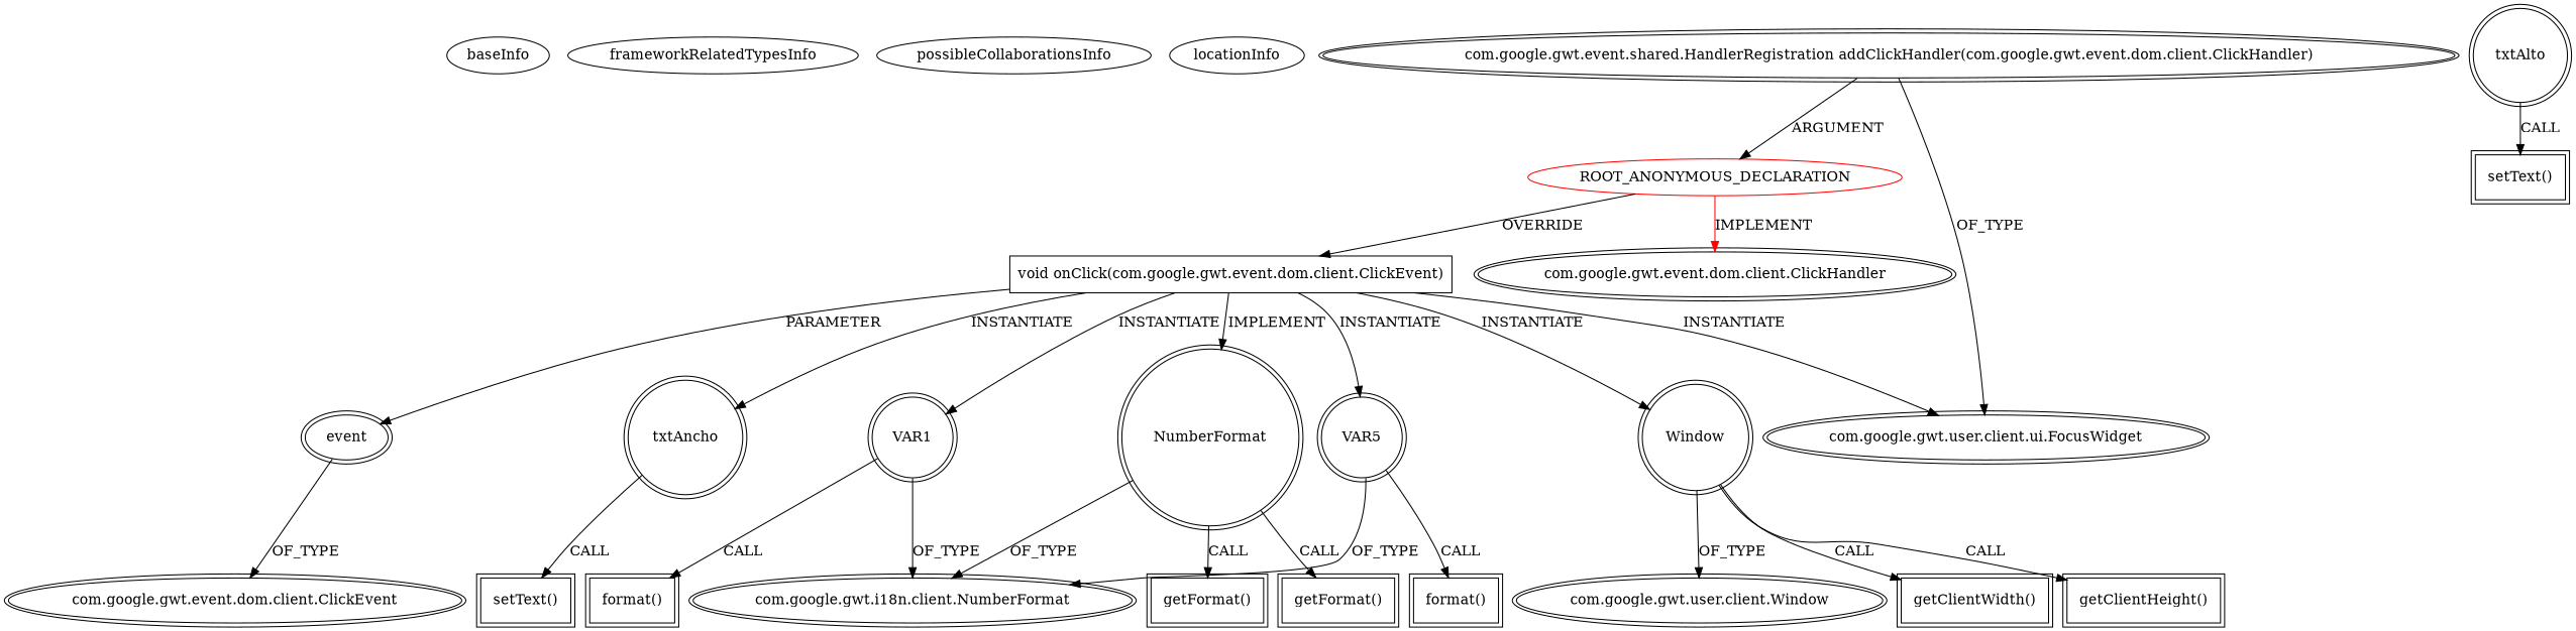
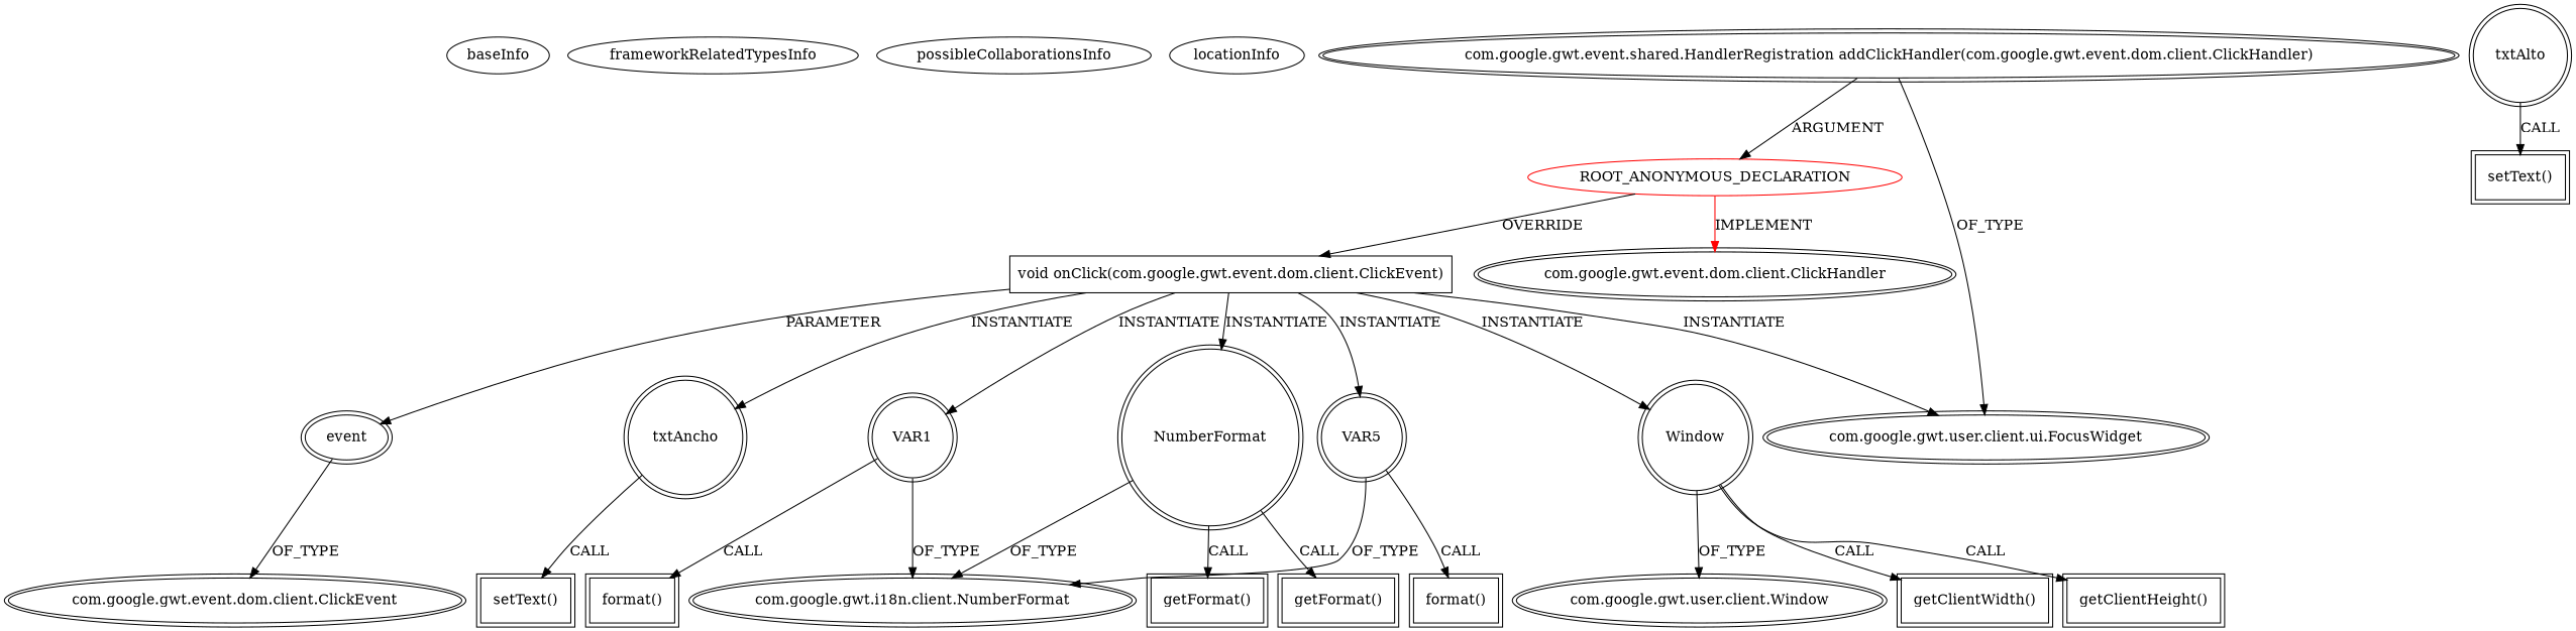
  digraph {
    node [isFrameworkType=true vertexType=INSIDE_CALL peripheries=2]
    baseInfo [category=extension_graph graphId=3316 isAnonymous=true possibleRelation=false isFrameworkType="" vertexType="" peripheries=""]
    frameworkRelatedTypesInfo [0="com.google.gwt.event.dom.client.ClickHandler" isFrameworkType="" vertexType="" peripheries=""]
    possibleCollaborationsInfo [isFrameworkType="" vertexType="" peripheries=""]
    locationInfo [contextSignature="void TfrmMenu()" filePath="/jumanor-matamarcianos/matamarcianos-master/src/main/java/pck/client/TfrmMenu.java" graphId=3316 projectName="jumanor-matamarcianos" isFrameworkType="" vertexType="" peripheries=""]
    n5 [color=red isFrameworkType=false label=ROOT_ANONYMOUS_DECLARATION vertexType=ROOT_ANONYMOUS_DECLARATION peripheries=""]
    n6 [label="com.google.gwt.event.dom.client.ClickHandler" vertexType=FRAMEWORK_INTERFACE_TYPE]
    n7 [isFrameworkType=false label="void onClick(com.google.gwt.event.dom.client.ClickEvent)" shape=box vertexType=OVERRIDING_METHOD_DECLARATION peripheries=""]
    n8 [label="com.google.gwt.user.client.ui.FocusWidget" vertexType=FRAMEWORK_CLASS_TYPE]
    n9 [label=event vertexType=PARAMETER_DECLARATION]
    n10 [label=txtAncho shape=circle vertexType=VARIABLE_EXPRESION]
    n11 [label=VAR1 shape=circle vertexType=VARIABLE_EXPRESION]
    n12 [label=NumberFormat shape=circle vertexType=VARIABLE_EXPRESION]
    n13 [label=Window shape=circle vertexType=VARIABLE_EXPRESION]
    n14 [label=VAR5 shape=circle vertexType=VARIABLE_EXPRESION]
    n15 [label="com.google.gwt.event.shared.HandlerRegistration addClickHandler(com.google.gwt.event.dom.client.ClickHandler)" vertexType=OUTSIDE_CALL]
    n16 [label="com.google.gwt.event.dom.client.ClickEvent" vertexType=FRAMEWORK_CLASS_TYPE]
    n17 [label="setText()" shape=box]
    n18 [label="com.google.gwt.i18n.client.NumberFormat" vertexType=FRAMEWORK_CLASS_TYPE]
    n19 [label="format()" shape=box]
    n20 [label="getFormat()" shape=box]
    n21 [label="getFormat()" shape=box]
    n22 [label="com.google.gwt.user.client.Window" vertexType=FRAMEWORK_CLASS_TYPE]
    n23 [label="getClientWidth()" shape=box]
    n24 [label="getClientHeight()" shape=box]
    n25 [label=txtAlto shape=circle vertexType=VARIABLE_EXPRESION]
    n26 [label="setText()" shape=box]
    n27 [label="format()" shape=box]
    n5 -> n6 [color=red label=IMPLEMENT]
    n5 -> n7 [label=OVERRIDE]
    n7 -> n8 [label=INSTANTIATE]
    n7 -> n9 [label=PARAMETER]
    n7 -> n10 [label=INSTANTIATE]
    n7 -> n11 [label=INSTANTIATE]
-   n7 -> n12 [label=IMPLEMENT]
+   n7 -> n12 [label=INSTANTIATE]
    n7 -> n13 [label=INSTANTIATE]
    n7 -> n14 [label=INSTANTIATE]
    n9 -> n16 [label=OF_TYPE]
    n10 -> n17 [label=CALL]
    n11 -> n18 [label=OF_TYPE]
    n11 -> n19 [label=CALL]
    n12 -> n18 [label=OF_TYPE]
    n12 -> n20 [label=CALL]
    n12 -> n21 [label=CALL]
    n13 -> n22 [label=OF_TYPE]
    n13 -> n23 [label=CALL]
    n13 -> n24 [label=CALL]
    n14 -> n18 [label=OF_TYPE]
    n14 -> n27 [label=CALL]
    n15 -> n5 [label=ARGUMENT]
    n15 -> n8 [label=OF_TYPE]
    n25 -> n26 [label=CALL]
  }
